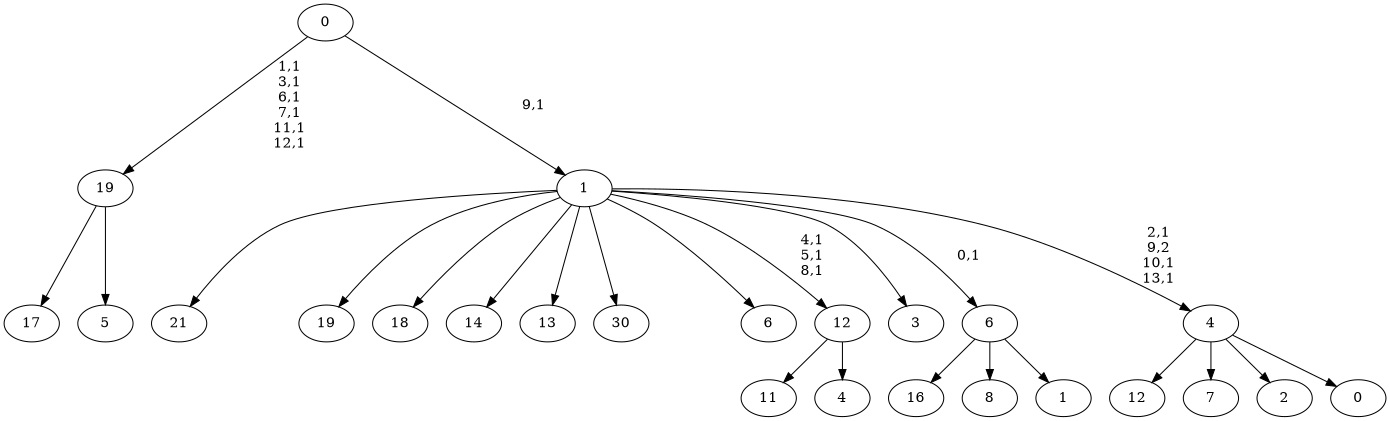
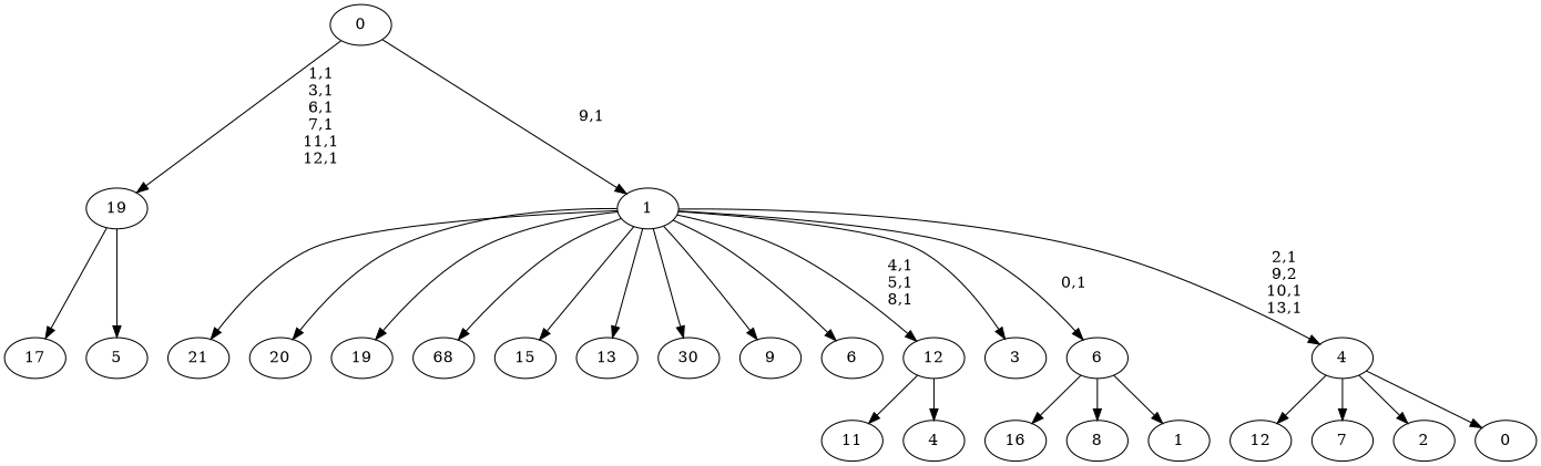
  digraph {
    n1 [label=21]
+   n2 [label=20]
    n3 [label=19]
-   n4 [label=18]
+   n4 [label=68]
    n5 [label=17]
    n6 [label=16]
-   n7 [label=14]
+   n7 [label=15]
    n8 [label=13]
    n9 [label=12]
    n10 [label=11]
    n11 [label=30]
+   n12 [label=9]
    n13 [label=8]
    n14 [label=7]
    n15 [label=6]
    n16 [label=5]
    19
    n18 [label=4]
    12
    n20 [label=3]
    n21 [label=2]
    n22 [label=1]
    6
    n24 [label=0]
    4
    1
    0
    19 -> n5
    19 -> n16
    12 -> n10
    12 -> n18
    6 -> n6
    6 -> n13
    6 -> n22
    4 -> n9
    4 -> n14
    4 -> n21
    4 -> n24
    1 -> n1
+   1 -> n2
    1 -> n3
    1 -> n4
    1 -> n7
    1 -> n8
    1 -> n11
+   1 -> n12
    1 -> n15
    1 -> 12 [label="4,1\n5,1\n8,1"]
    1 -> n20
    1 -> 6 [label="0,1"]
    1 -> 4 [label="2,1\n9,2\n10,1\n13,1"]
    0 -> 19 [label="1,1\n3,1\n6,1\n7,1\n11,1\n12,1"]
    0 -> 1 [label="9,1"]
  }
